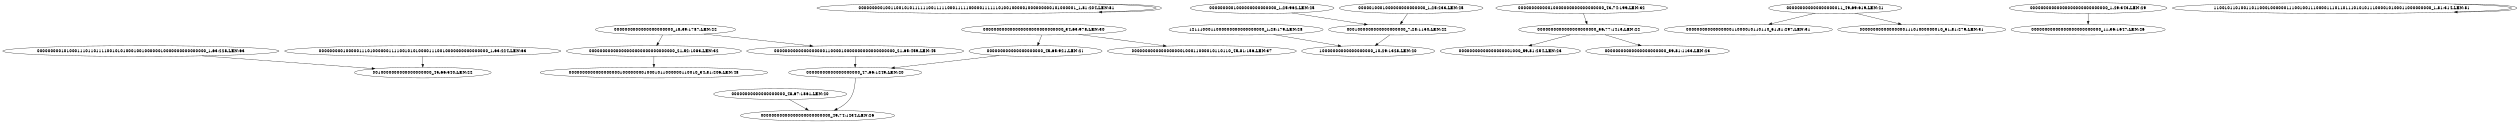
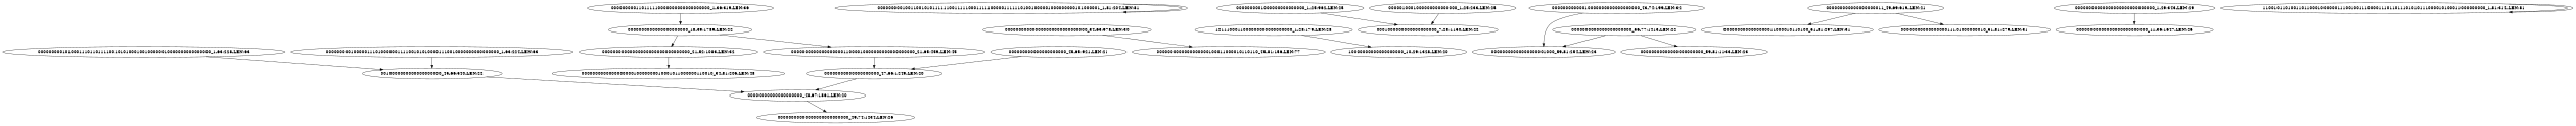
  digraph {
    "000000000000000000000_45-65:921-LEN:21"
    "00000000000000000000_47-66:1249-LEN:20"
    "00000000000000000000_48-67:1861-LEN:20"
    "00000000000000000000000000_49-74:1234-LEN:26"
-   "0000000000000000000000_18-39:1789-LEN:22" [label="0000000000000000000000_18-39:1787-LEN:22"]
+   "0000000000000000000000_18-39:1789-LEN:22"
    "000000000000000000011000010000000000000000000_21-65:459-LEN:45"
    "00000000000000000000000000000000_21-52:1083-LEN:32"
    "000000000000000000010000000010001011000000110010_34-81:206-LEN:48"
    "000000000000000000000000000000_34-63:978-LEN:30"
-   "0000000000000000000100011000010110110_45-81:156-LEN:37"
+   "0000000000000000000100011000010110110_45-81:156-LEN:37" [label="0000000000000000000100011000010110110_45-81:156-LEN:77"]
    "000000000101000111011011110010101000100100000010000000000000000_1-63:228-LEN:63"
    "0010000000000000000000_45-66:540-LEN:22"
    "000000000100110010101111110011111000111110000011111101001000001000000000101000001_1-81:204-LEN:81"
    "0001000000000000000000_7-28:1150-LEN:22"
    "10000000000000000000_10-29:1328-LEN:20"
    "0000000000000000000000_56-77:1413-LEN:22"
    "00000000000000000001000_59-81:254-LEN:23"
    "00000000000000000000000_59-81:1133-LEN:23"
    "000000000000000000011_49-69:619-LEN:21"
-   "0000000000000000011000010110110_51-81:297-LEN:31"
+   "0000000000000000011000010110110_51-81:297-LEN:31" [label="0000000000000000011000010110100_51-81:297-LEN:31"]
    "0000000000000000011101000000010_51-81:279-LEN:31"
    "000000000100000111010000001111001010100001110010000000000000000_1-63:224-LEN:63"
    "0000000001000000000000000_1-25:962-LEN:25"
    "00000000000010000000000000000000_43-74:199-LEN:32"
+   "000000000110111110000000000000000000_1-36:319-LEN:36"
    "00000000000000000000000000000_1-29:343-LEN:29"
    "00000000000000000000000000_11-36:1647-LEN:26"
    "0000010001000000000000000_1-25:233-LEN:25"
    "110010110100110110001000000111001001110000111011011101010111000010100011000000000_1-81:314-LEN:81"
    "1211100011000000000000000000_1-28:179-LEN:28"
    "000000000000000000000_45-65:921-LEN:21" -> "00000000000000000000_47-66:1249-LEN:20"
-   "00000000000000000000_47-66:1249-LEN:20" -> "00000000000000000000000000_49-74:1234-LEN:26"
+   "00000000000000000000_47-66:1249-LEN:20" -> "00000000000000000000_48-67:1861-LEN:20"
    "00000000000000000000_48-67:1861-LEN:20" -> "00000000000000000000000000_49-74:1234-LEN:26"
    "0000000000000000000000_18-39:1789-LEN:22" -> "000000000000000000011000010000000000000000000_21-65:459-LEN:45"
    "0000000000000000000000_18-39:1789-LEN:22" -> "00000000000000000000000000000000_21-52:1083-LEN:32"
    "000000000000000000011000010000000000000000000_21-65:459-LEN:45" -> "00000000000000000000_47-66:1249-LEN:20"
    "00000000000000000000000000000000_21-52:1083-LEN:32" -> "000000000000000000010000000010001011000000110010_34-81:206-LEN:48"
-   "000000000000000000000000000000_34-63:978-LEN:30" -> "000000000000000000000_45-65:921-LEN:21"
    "000000000000000000000000000000_34-63:978-LEN:30" -> "0000000000000000000100011000010110110_45-81:156-LEN:37"
    "000000000101000111011011110010101000100100000010000000000000000_1-63:228-LEN:63" -> "0010000000000000000000_45-66:540-LEN:22"
+   "0010000000000000000000_45-66:540-LEN:22" -> "00000000000000000000_48-67:1861-LEN:20"
    "000000000100110010101111110011111000111110000011111101001000001000000000101000001_1-81:204-LEN:81" -> "000000000100110010101111110011111000111110000011111101001000001000000000101000001_1-81:204-LEN:81"
-   "0001000000000000000000_7-28:1150-LEN:22" -> "10000000000000000000_10-29:1328-LEN:20"
    "0000000000000000000000_56-77:1413-LEN:22" -> "00000000000000000001000_59-81:254-LEN:23"
    "0000000000000000000000_56-77:1413-LEN:22" -> "00000000000000000000000_59-81:1133-LEN:23"
    "000000000000000000011_49-69:619-LEN:21" -> "0000000000000000011000010110110_51-81:297-LEN:31"
    "000000000000000000011_49-69:619-LEN:21" -> "0000000000000000011101000000010_51-81:279-LEN:31"
    "000000000100000111010000001111001010100001110010000000000000000_1-63:224-LEN:63" -> "0010000000000000000000_45-66:540-LEN:22"
    "0000000001000000000000000_1-25:962-LEN:25" -> "0001000000000000000000_7-28:1150-LEN:22"
-   "00000000000010000000000000000000_43-74:199-LEN:32" -> "0000000000000000000000_56-77:1413-LEN:22"
+   "00000000000010000000000000000000_43-74:199-LEN:32" -> "00000000000000000001000_59-81:254-LEN:23"
+   "000000000110111110000000000000000000_1-36:319-LEN:36" -> "0000000000000000000000_18-39:1789-LEN:22"
    "00000000000000000000000000000_1-29:343-LEN:29" -> "00000000000000000000000000_11-36:1647-LEN:26"
    "0000010001000000000000000_1-25:233-LEN:25" -> "0001000000000000000000_7-28:1150-LEN:22"
    "110010110100110110001000000111001001110000111011011101010111000010100011000000000_1-81:314-LEN:81" -> "110010110100110110001000000111001001110000111011011101010111000010100011000000000_1-81:314-LEN:81"
    "1211100011000000000000000000_1-28:179-LEN:28" -> "10000000000000000000_10-29:1328-LEN:20"
  }
